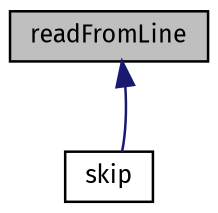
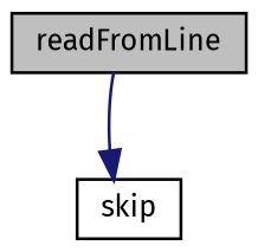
  digraph {
    rankdir=TB
    fontname="Fira Sans"
    node [color=black fontname="Fira Sans" fontsize=10 shape=record]
    n1 [fillcolor=grey75 fontcolor=black height=0.2 label=readFromLine style=filled width=0.4]
    n2 [height=0.2 label=skip width=0.4]
-   n2 -> n1 [color=midnightblue fontname="Fira Sans" fontsize=10 labelfontname=Helvetica labelfontsize=10 style=solid]
+   n1 -> n2 [color=midnightblue fontname="Fira Sans" fontsize=10 labelfontname=Helvetica labelfontsize=10 style=solid]
  }
